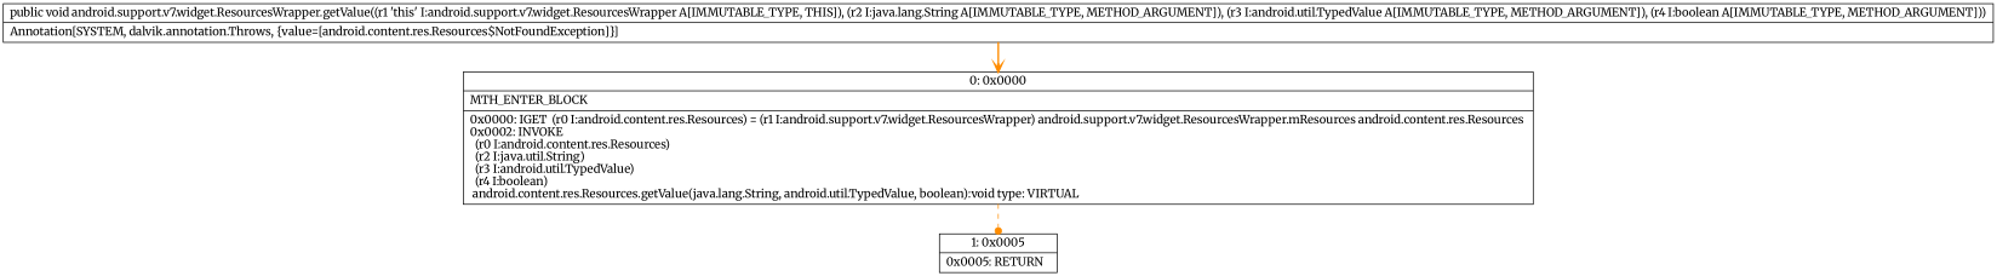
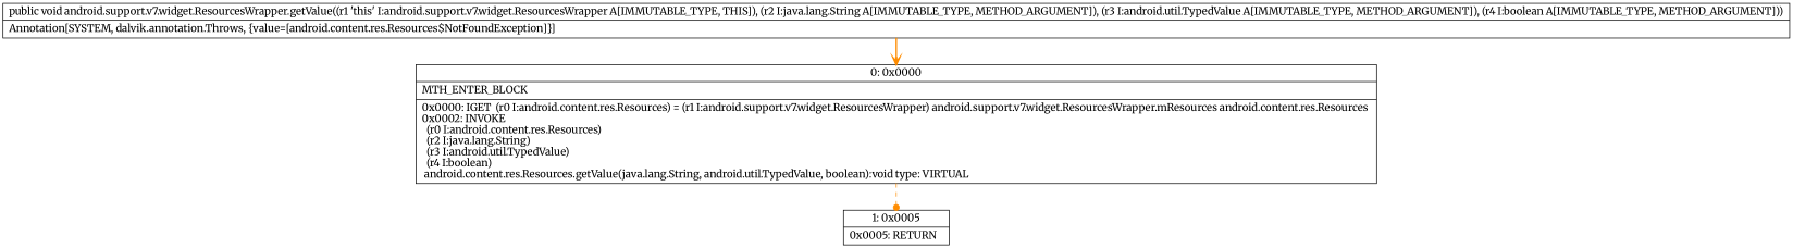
  digraph {
    fontname=Merriweather
    node [shape=record fontname=Merriweather]
    edge [color=darkorange fontname=Merriweather]
-   n1 [label="{0\:\ 0x0000|MTH_ENTER_BLOCK\l|0x0000: IGET  (r0 I:android.content.res.Resources) = (r1 I:android.support.v7.widget.ResourcesWrapper) android.support.v7.widget.ResourcesWrapper.mResources android.content.res.Resources \l0x0002: INVOKE  \l  (r0 I:android.content.res.Resources)\l  (r2 I:java.util.String)\l  (r3 I:android.util.TypedValue)\l  (r4 I:boolean)\l android.content.res.Resources.getValue(java.lang.String, android.util.TypedValue, boolean):void type: VIRTUAL \l}"]
+   n1 [label="{0\:\ 0x0000|MTH_ENTER_BLOCK\l|0x0000: IGET  (r0 I:android.content.res.Resources) = (r1 I:android.support.v7.widget.ResourcesWrapper) android.support.v7.widget.ResourcesWrapper.mResources android.content.res.Resources \l0x0002: INVOKE  \l  (r0 I:android.content.res.Resources)\l  (r2 I:java.lang.String)\l  (r3 I:android.util.TypedValue)\l  (r4 I:boolean)\l android.content.res.Resources.getValue(java.lang.String, android.util.TypedValue, boolean):void type: VIRTUAL \l}"]
    n2 [label="{1\:\ 0x0005|0x0005: RETURN   \l}"]
    n3 [label="{public void android.support.v7.widget.ResourcesWrapper.getValue((r1 'this' I:android.support.v7.widget.ResourcesWrapper A[IMMUTABLE_TYPE, THIS]), (r2 I:java.lang.String A[IMMUTABLE_TYPE, METHOD_ARGUMENT]), (r3 I:android.util.TypedValue A[IMMUTABLE_TYPE, METHOD_ARGUMENT]), (r4 I:boolean A[IMMUTABLE_TYPE, METHOD_ARGUMENT]))  | Annotation[SYSTEM, dalvik.annotation.Throws, \{value=[android.content.res.Resources$NotFoundException]\}]\l}"]
    n1 -> n2 [style=dashed arrowhead=dot]
    n3 -> n1 [style=bold arrowhead=vee]
  }
